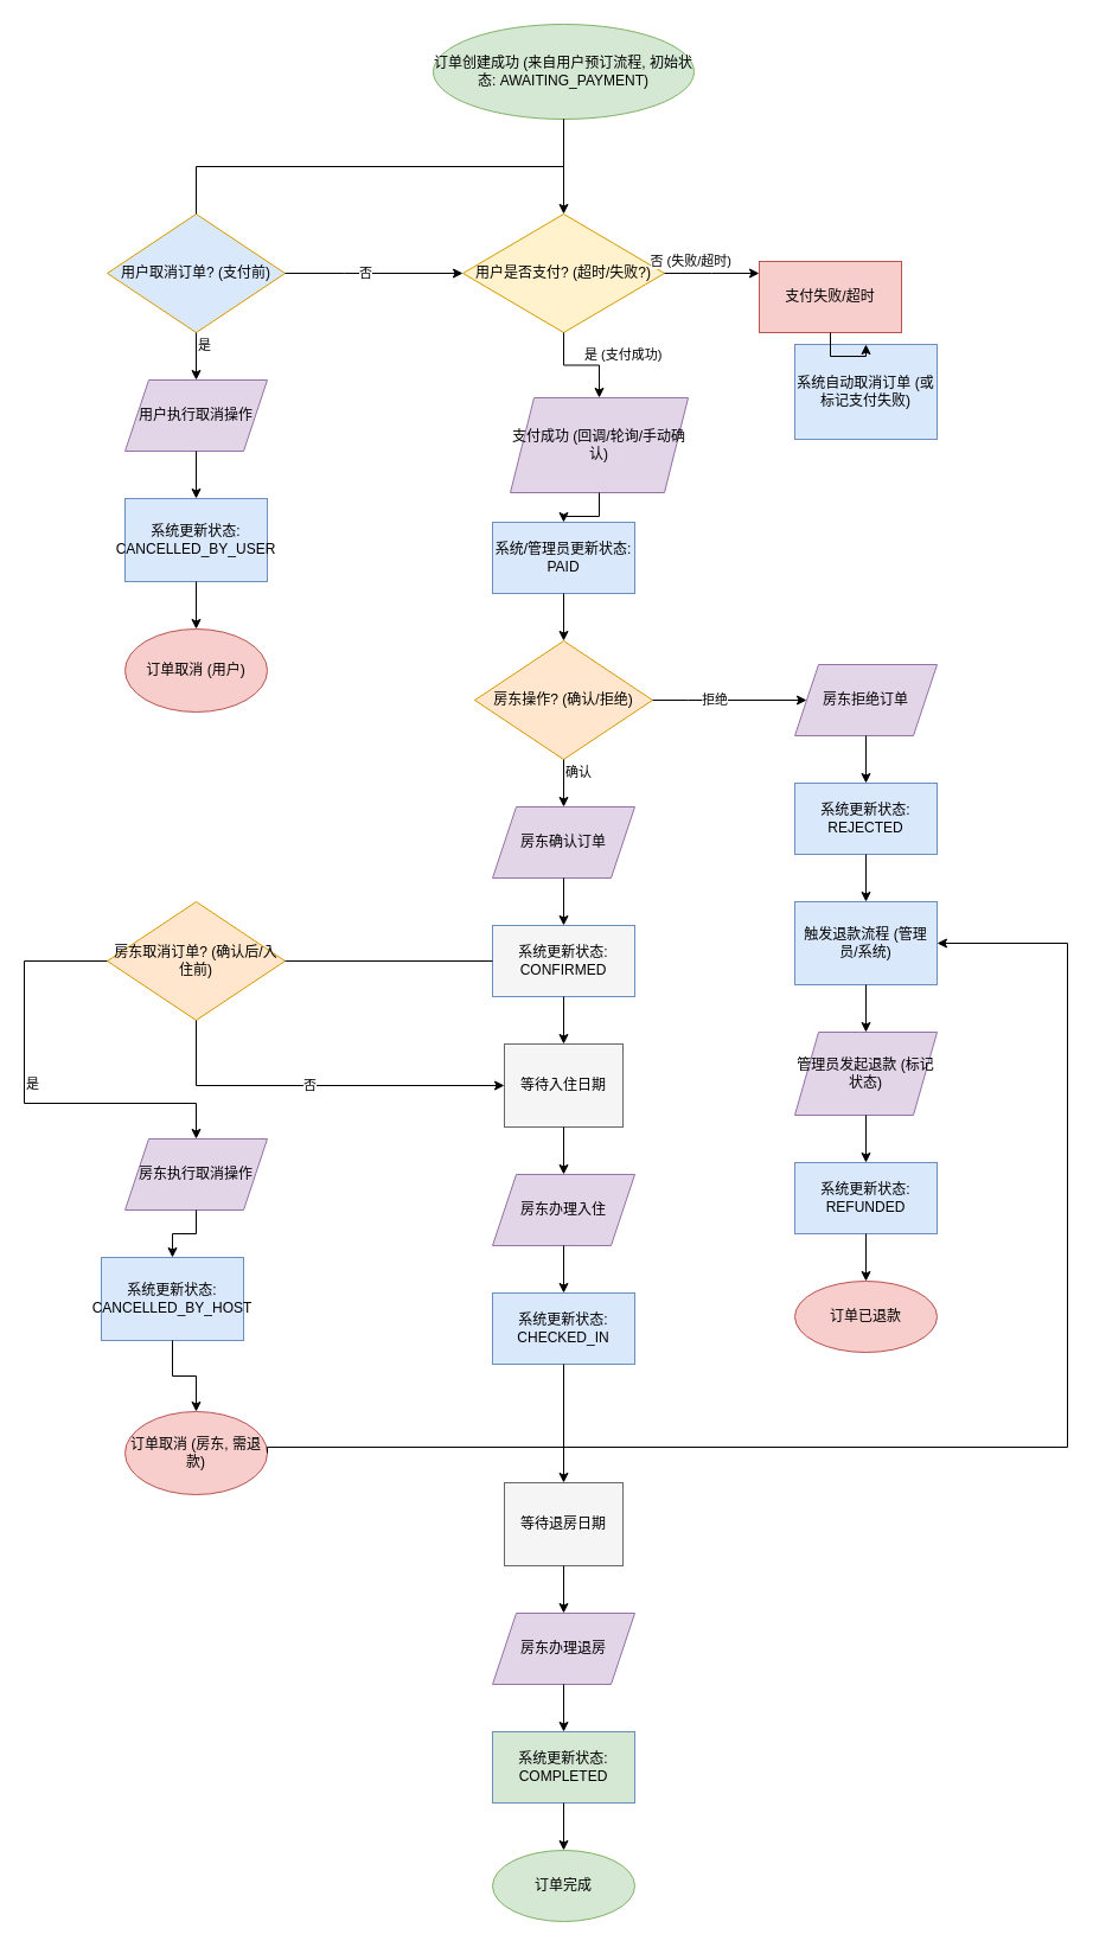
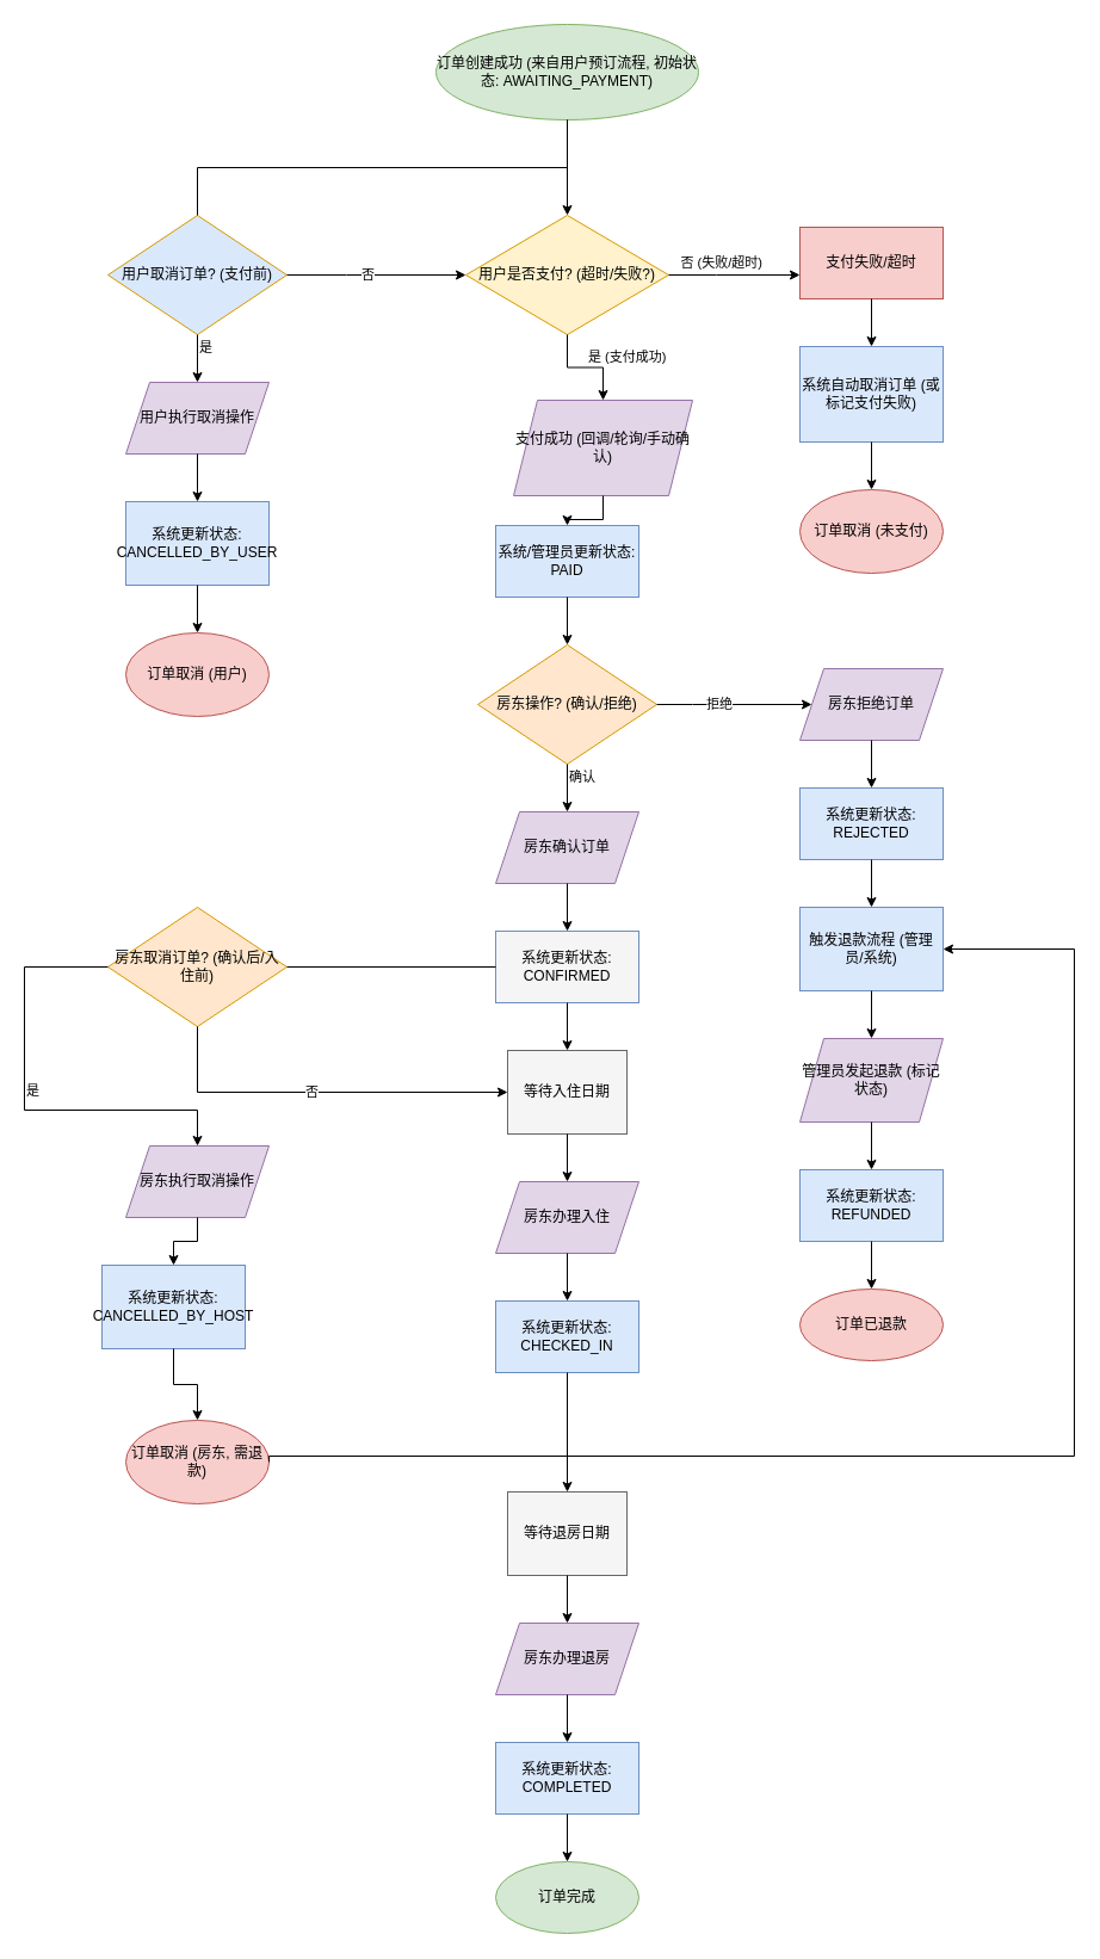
  <mxCell id="0" />
  <mxCell id="1" parent="0" />
  <mxCell id="2" value="订单创建成功 (来自用户预订流程, 初始状态: AWAITING_PAYMENT)" style="ellipse;whiteSpace=wrap;html=1;fillColor=#d5e8d4;strokeColor=#82b366;" parent="1" vertex="1"><mxGeometry x="365" width="220" height="80" as="geometry" y="20" /></mxCell>
  <mxCell id="3" value="用户是否支付? (超时/失败?)" style="rhombus;whiteSpace=wrap;html=1;fillColor=#fff2cc;strokeColor=#d79b00;" parent="1" vertex="1"><mxGeometry x="390" y="180" width="170" height="100" as="geometry" /></mxCell>
  <mxCell id="4" value="支付成功 (回调/轮询/手动确认)" style="shape=parallelogram;perimeter=parallelogramPerimeter;whiteSpace=wrap;html=1;fixedSize=1;fillColor=#e1d5e7;strokeColor=#9673a6;" parent="1" vertex="1"><mxGeometry x="430" y="335" width="150" height="80" as="geometry" /></mxCell>
  <mxCell id="5" value="系统/管理员更新状态: PAID" style="rounded=0;whiteSpace=wrap;html=1;fillColor=#dae8fc;strokeColor=#6c8ebf;" parent="1" vertex="1"><mxGeometry x="415" y="440" width="120" height="60" as="geometry" /></mxCell>
  <mxCell id="6" value="房东操作? (确认/拒绝)" style="rhombus;whiteSpace=wrap;html=1;fillColor=#ffe6cc;strokeColor=#d79b00;" parent="1" vertex="1"><mxGeometry x="400" y="540" width="150" height="100" as="geometry" /></mxCell>
  <mxCell id="7" value="房东确认订单" style="shape=parallelogram;perimeter=parallelogramPerimeter;whiteSpace=wrap;html=1;fixedSize=1;fillColor=#e1d5e7;strokeColor=#9673a6;" parent="1" vertex="1"><mxGeometry x="415" y="680" width="120" height="60" as="geometry" /></mxCell>
  <mxCell id="8" value="系统更新状态: CONFIRMED" style="rounded=0;whiteSpace=wrap;html=1;fillColor=#f5f5f5;strokeColor=#6c8ebf;" parent="1" vertex="1"><mxGeometry x="415" y="780" width="120" height="60" as="geometry" /></mxCell>
  <mxCell id="9" value="等待入住日期" style="shape=time;whiteSpace=wrap;html=1;fillColor=#f5f5f5;strokeColor=#666666;" parent="1" vertex="1"><mxGeometry x="425" y="880" width="100" height="70" as="geometry" /></mxCell>
  <mxCell id="10" value="房东办理入住" style="shape=parallelogram;perimeter=parallelogramPerimeter;whiteSpace=wrap;html=1;fixedSize=1;fillColor=#e1d5e7;strokeColor=#9673a6;" parent="1" vertex="1"><mxGeometry x="415" y="990" width="120" height="60" as="geometry" /></mxCell>
  <mxCell id="11" value="系统更新状态: CHECKED_IN" style="rounded=0;whiteSpace=wrap;html=1;fillColor=#dae8fc;strokeColor=#6c8ebf;" parent="1" vertex="1"><mxGeometry x="415" y="1090" width="120" height="60" as="geometry" /></mxCell>
  <mxCell id="12" value="等待退房日期" style="shape=time;whiteSpace=wrap;html=1;fillColor=#f5f5f5;strokeColor=#666666;" parent="1" vertex="1"><mxGeometry x="425" y="1250" width="100" height="70" as="geometry" /></mxCell>
  <mxCell id="13" value="房东办理退房" style="shape=parallelogram;perimeter=parallelogramPerimeter;whiteSpace=wrap;html=1;fixedSize=1;fillColor=#e1d5e7;strokeColor=#9673a6;" parent="1" vertex="1"><mxGeometry x="415" y="1360" width="120" height="60" as="geometry" /></mxCell>
- <mxCell id="14" value="系统更新状态: COMPLETED" style="rounded=0;whiteSpace=wrap;html=1;fillColor=#d5e8d4;strokeColor=#6c8ebf;" parent="1" vertex="1"><mxGeometry x="415" y="1460" width="120" height="60" as="geometry" /></mxCell>
- <mxCell id="15" value="支付失败/超时" style="rounded=0;whiteSpace=wrap;html=1;fillColor=#f8cecc;strokeColor=#b85450;" parent="1" vertex="1"><mxGeometry x="640" y="220" width="120" height="60" as="geometry" /></mxCell>
+ <mxCell id="14" value="系统更新状态: COMPLETED" style="rounded=0;whiteSpace=wrap;html=1;fillColor=#dae8fc;strokeColor=#6c8ebf;" parent="1" vertex="1"><mxGeometry x="415" y="1460" width="120" height="60" as="geometry" /></mxCell>
+ <mxCell id="15" value="支付失败/超时" style="rounded=0;whiteSpace=wrap;html=1;fillColor=#f8cecc;strokeColor=#b85450;" parent="1" vertex="1"><mxGeometry x="670" y="190" width="120" height="60" as="geometry" /></mxCell>
  <mxCell id="16" value="系统自动取消订单 (或标记支付失败)" style="rounded=0;whiteSpace=wrap;html=1;fillColor=#dae8fc;strokeColor=#6c8ebf;" parent="1" vertex="1"><mxGeometry x="670" y="290" width="120" height="80" as="geometry" /></mxCell>
+ <mxCell id="17" value="订单取消 (未支付)" style="ellipse;whiteSpace=wrap;html=1;fillColor=#f8cecc;strokeColor=#b85450;" parent="1" vertex="1"><mxGeometry x="670" y="410" width="120" height="70" as="geometry" /></mxCell>
  <mxCell id="18" value="用户取消订单? (支付前)" style="rhombus;whiteSpace=wrap;html=1;fillColor=#dae8fc;strokeColor=#d79b00;" parent="1" vertex="1"><mxGeometry x="90" y="180" width="150" height="100" as="geometry" /></mxCell>
  <mxCell id="19" value="用户执行取消操作" style="shape=parallelogram;perimeter=parallelogramPerimeter;whiteSpace=wrap;html=1;fixedSize=1;fillColor=#e1d5e7;strokeColor=#9673a6;" parent="1" vertex="1"><mxGeometry x="105" y="320" width="120" height="60" as="geometry" /></mxCell>
  <mxCell id="20" value="系统更新状态: CANCELLED_BY_USER" style="rounded=0;whiteSpace=wrap;html=1;fillColor=#dae8fc;strokeColor=#6c8ebf;" parent="1" vertex="1"><mxGeometry x="105" y="420" width="120" height="70" as="geometry" /></mxCell>
  <mxCell id="21" value="房东拒绝订单" style="shape=parallelogram;perimeter=parallelogramPerimeter;whiteSpace=wrap;html=1;fixedSize=1;fillColor=#e1d5e7;strokeColor=#9673a6;" parent="1" vertex="1"><mxGeometry x="670" y="560" width="120" height="60" as="geometry" /></mxCell>
  <mxCell id="22" value="系统更新状态: REJECTED" style="rounded=0;whiteSpace=wrap;html=1;fillColor=#dae8fc;strokeColor=#6c8ebf;" parent="1" vertex="1"><mxGeometry x="670" y="660" width="120" height="60" as="geometry" /></mxCell>
  <mxCell id="23" value="触发退款流程 (管理员/系统)" style="rounded=0;whiteSpace=wrap;html=1;fillColor=#dae8fc;strokeColor=#6c8ebf;" parent="1" vertex="1"><mxGeometry x="670" y="760" width="120" height="70" as="geometry" /></mxCell>
  <mxCell id="24" value="管理员发起退款 (标记状态)" style="shape=parallelogram;perimeter=parallelogramPerimeter;whiteSpace=wrap;html=1;fixedSize=1;fillColor=#e1d5e7;strokeColor=#9673a6;" parent="1" vertex="1"><mxGeometry x="670" y="870" width="120" height="70" as="geometry" /></mxCell>
  <mxCell id="25" value="系统更新状态: REFUNDED" style="rounded=0;whiteSpace=wrap;html=1;fillColor=#dae8fc;strokeColor=#6c8ebf;" parent="1" vertex="1"><mxGeometry x="670" y="980" width="120" height="60" as="geometry" /></mxCell>
  <mxCell id="26" value="订单已退款" style="ellipse;whiteSpace=wrap;html=1;fillColor=#f8cecc;strokeColor=#b85450;" parent="1" vertex="1"><mxGeometry x="670" y="1080" width="120" height="60" as="geometry" /></mxCell>
  <mxCell id="27" value="房东取消订单? (确认后/入住前)" style="rhombus;whiteSpace=wrap;html=1;fillColor=#ffe6cc;strokeColor=#d79b00;" parent="1" vertex="1"><mxGeometry x="90" y="760" width="150" height="100" as="geometry" /></mxCell>
  <mxCell id="28" value="房东执行取消操作" style="shape=parallelogram;perimeter=parallelogramPerimeter;whiteSpace=wrap;html=1;fixedSize=1;fillColor=#e1d5e7;strokeColor=#9673a6;" parent="1" vertex="1"><mxGeometry x="105" y="960" width="120" height="60" as="geometry" /></mxCell>
  <mxCell id="29" value="系统更新状态: CANCELLED_BY_HOST" style="rounded=0;whiteSpace=wrap;html=1;fillColor=#dae8fc;strokeColor=#6c8ebf;" parent="1" vertex="1"><mxGeometry x="85" y="1060" width="120" height="70" as="geometry" /></mxCell>
  <mxCell id="30" value="订单完成" style="ellipse;whiteSpace=wrap;html=1;fillColor=#d5e8d4;strokeColor=#82b366;" parent="1" vertex="1"><mxGeometry x="415" y="1560" width="120" height="60" as="geometry" /></mxCell>
  <mxCell id="31" value="订单取消 (用户)" style="ellipse;whiteSpace=wrap;html=1;fillColor=#f8cecc;strokeColor=#b85450;" parent="1" vertex="1"><mxGeometry x="105" y="530" width="120" height="70" as="geometry" /></mxCell>
  <mxCell id="32" value="订单取消 (房东, 需退款)" style="ellipse;whiteSpace=wrap;html=1;fillColor=#f8cecc;strokeColor=#b85450;" parent="1" vertex="1"><mxGeometry x="105" y="1190" width="120" height="70" as="geometry" /></mxCell>
  <mxCell id="33" value="" style="edgeStyle=orthogonalEdgeStyle;rounded=0;orthogonalLoop=1;jettySize=auto;html=1;endArrow=classic;endFill=1;" parent="1" source="2" target="3" edge="1"><mxGeometry relative="1" as="geometry" /></mxCell>
  <mxCell id="34" value="是 (支付成功)" style="edgeStyle=orthogonalEdgeStyle;rounded=0;orthogonalLoop=1;jettySize=auto;html=1;endArrow=classic;endFill=1;align=left;verticalAlign=bottom;" parent="1" source="3" target="4" edge="1"><mxGeometry relative="1" as="geometry" /></mxCell>
  <mxCell id="35" value="否 (失败/超时)" style="edgeStyle=orthogonalEdgeStyle;rounded=0;orthogonalLoop=1;jettySize=auto;html=1;endArrow=classic;endFill=1;align=right;verticalAlign=middle;" parent="1" source="3" target="15" edge="1"><mxGeometry x="0.455" y="10" relative="1" as="geometry"><mxPoint x="600" y="230" as="sourcePoint" /><Array as="points"><mxPoint x="600" y="230" /><mxPoint x="730" y="230" /></Array><mxPoint as="offset" /></mxGeometry></mxCell>
  <mxCell id="36" value="" style="edgeStyle=orthogonalEdgeStyle;rounded=0;orthogonalLoop=1;jettySize=auto;html=1;endArrow=classic;endFill=1;" parent="1" source="4" target="5" edge="1"><mxGeometry relative="1" as="geometry" /></mxCell>
  <mxCell id="37" value="" style="edgeStyle=orthogonalEdgeStyle;rounded=0;orthogonalLoop=1;jettySize=auto;html=1;endArrow=classic;endFill=1;" parent="1" source="5" target="6" edge="1"><mxGeometry relative="1" as="geometry" /></mxCell>
  <mxCell id="38" value="确认" style="edgeStyle=orthogonalEdgeStyle;rounded=0;orthogonalLoop=1;jettySize=auto;html=1;endArrow=classic;endFill=1;align=left;verticalAlign=bottom;" parent="1" source="6" target="7" edge="1"><mxGeometry relative="1" as="geometry" /></mxCell>
  <mxCell id="39" value="拒绝" style="edgeStyle=orthogonalEdgeStyle;rounded=0;orthogonalLoop=1;jettySize=auto;html=1;endArrow=classic;endFill=1;align=right;verticalAlign=middle;" parent="1" source="6" target="21" edge="1"><mxGeometry relative="1" as="geometry"><mxPoint x="580" y="590" as="sourcePoint" /><Array as="points"><mxPoint x="580" y="590" /><mxPoint x="730" y="590" /></Array></mxGeometry></mxCell>
  <mxCell id="40" value="" style="edgeStyle=orthogonalEdgeStyle;rounded=0;orthogonalLoop=1;jettySize=auto;html=1;endArrow=classic;endFill=1;" parent="1" source="7" target="8" edge="1"><mxGeometry relative="1" as="geometry" /></mxCell>
  <mxCell id="41" value="" style="edgeStyle=orthogonalEdgeStyle;rounded=0;orthogonalLoop=1;jettySize=auto;html=1;endArrow=classic;endFill=1;" parent="1" source="8" target="9" edge="1"><mxGeometry relative="1" as="geometry" /></mxCell>
  <mxCell id="42" value="" style="edgeStyle=orthogonalEdgeStyle;rounded=0;orthogonalLoop=1;jettySize=auto;html=1;endArrow=classic;endFill=1;" parent="1" source="9" target="10" edge="1"><mxGeometry relative="1" as="geometry" /></mxCell>
  <mxCell id="43" value="" style="edgeStyle=orthogonalEdgeStyle;rounded=0;orthogonalLoop=1;jettySize=auto;html=1;endArrow=classic;endFill=1;" parent="1" source="10" target="11" edge="1"><mxGeometry relative="1" as="geometry" /></mxCell>
  <mxCell id="44" value="" style="edgeStyle=orthogonalEdgeStyle;rounded=0;orthogonalLoop=1;jettySize=auto;html=1;endArrow=classic;endFill=1;" parent="1" source="11" target="12" edge="1"><mxGeometry relative="1" as="geometry" /></mxCell>
  <mxCell id="45" value="" style="edgeStyle=orthogonalEdgeStyle;rounded=0;orthogonalLoop=1;jettySize=auto;html=1;endArrow=classic;endFill=1;" parent="1" source="12" target="13" edge="1"><mxGeometry relative="1" as="geometry" /></mxCell>
  <mxCell id="46" value="" style="edgeStyle=orthogonalEdgeStyle;rounded=0;orthogonalLoop=1;jettySize=auto;html=1;endArrow=classic;endFill=1;" parent="1" source="13" target="14" edge="1"><mxGeometry relative="1" as="geometry" /></mxCell>
  <mxCell id="47" value="" style="edgeStyle=orthogonalEdgeStyle;rounded=0;orthogonalLoop=1;jettySize=auto;html=1;endArrow=classic;endFill=1;" parent="1" source="14" target="30" edge="1"><mxGeometry relative="1" as="geometry" /></mxCell>
  <mxCell id="48" value="" style="edgeStyle=orthogonalEdgeStyle;rounded=0;orthogonalLoop=1;jettySize=auto;html=1;endArrow=classic;endFill=1;" parent="1" source="15" target="16" edge="1"><mxGeometry relative="1" as="geometry" /></mxCell>
+ <mxCell id="49" value="" style="edgeStyle=orthogonalEdgeStyle;rounded=0;orthogonalLoop=1;jettySize=auto;html=1;endArrow=classic;endFill=1;" parent="1" source="16" target="17" edge="1"><mxGeometry relative="1" as="geometry" /></mxCell>
  <mxCell id="50" value="" style="edgeStyle=orthogonalEdgeStyle;rounded=0;orthogonalLoop=1;jettySize=auto;html=1;endArrow=none;endFill=0;" parent="1" source="2" target="18" edge="1"><mxGeometry relative="1" as="geometry"><Array as="points"><mxPoint x="165" y="140" /></Array></mxGeometry></mxCell>
  <mxCell id="51" value="是" style="edgeStyle=orthogonalEdgeStyle;rounded=0;orthogonalLoop=1;jettySize=auto;html=1;endArrow=classic;endFill=1;align=left;verticalAlign=bottom;" parent="1" source="18" target="19" edge="1"><mxGeometry relative="1" as="geometry" /></mxCell>
  <mxCell id="52" value="" style="edgeStyle=orthogonalEdgeStyle;rounded=0;orthogonalLoop=1;jettySize=auto;html=1;endArrow=classic;endFill=1;" parent="1" source="19" target="20" edge="1"><mxGeometry relative="1" as="geometry" /></mxCell>
  <mxCell id="53" value="" style="edgeStyle=orthogonalEdgeStyle;rounded=0;orthogonalLoop=1;jettySize=auto;html=1;endArrow=classic;endFill=1;" parent="1" source="20" target="31" edge="1"><mxGeometry relative="1" as="geometry" /></mxCell>
  <mxCell id="54" value="" style="edgeStyle=orthogonalEdgeStyle;rounded=0;orthogonalLoop=1;jettySize=auto;html=1;endArrow=classic;endFill=1;" parent="1" source="21" target="22" edge="1"><mxGeometry relative="1" as="geometry" /></mxCell>
  <mxCell id="55" value="" style="edgeStyle=orthogonalEdgeStyle;rounded=0;orthogonalLoop=1;jettySize=auto;html=1;endArrow=classic;endFill=1;" parent="1" source="22" target="23" edge="1"><mxGeometry relative="1" as="geometry" /></mxCell>
  <mxCell id="56" value="" style="edgeStyle=orthogonalEdgeStyle;rounded=0;orthogonalLoop=1;jettySize=auto;html=1;endArrow=classic;endFill=1;" parent="1" source="23" target="24" edge="1"><mxGeometry relative="1" as="geometry" /></mxCell>
  <mxCell id="57" value="" style="edgeStyle=orthogonalEdgeStyle;rounded=0;orthogonalLoop=1;jettySize=auto;html=1;endArrow=classic;endFill=1;" parent="1" source="24" target="25" edge="1"><mxGeometry relative="1" as="geometry" /></mxCell>
  <mxCell id="58" value="" style="edgeStyle=orthogonalEdgeStyle;rounded=0;orthogonalLoop=1;jettySize=auto;html=1;endArrow=classic;endFill=1;" parent="1" source="25" target="26" edge="1"><mxGeometry relative="1" as="geometry" /></mxCell>
  <mxCell id="59" value="" style="edgeStyle=orthogonalEdgeStyle;rounded=0;orthogonalLoop=1;jettySize=auto;html=1;endArrow=none;endFill=0;" parent="1" source="8" target="27" edge="1"><mxGeometry relative="1" as="geometry"><Array as="points"><mxPoint x="165" y="840" /></Array></mxGeometry></mxCell>
  <mxCell id="60" value="是" style="edgeStyle=orthogonalEdgeStyle;rounded=0;orthogonalLoop=1;jettySize=auto;html=1;endArrow=classic;endFill=1;align=left;verticalAlign=bottom;" parent="1" source="27" target="28" edge="1"><mxGeometry relative="1" as="geometry"><Array as="points"><mxPoint x="20" y="810" /><mxPoint x="20" y="930" /></Array></mxGeometry></mxCell>
  <mxCell id="61" value="" style="edgeStyle=orthogonalEdgeStyle;rounded=0;orthogonalLoop=1;jettySize=auto;html=1;endArrow=classic;endFill=1;" parent="1" source="28" target="29" edge="1"><mxGeometry relative="1" as="geometry" /></mxCell>
  <mxCell id="62" value="" style="edgeStyle=orthogonalEdgeStyle;rounded=0;orthogonalLoop=1;jettySize=auto;html=1;endArrow=classic;endFill=1;" parent="1" source="29" target="32" edge="1"><mxGeometry relative="1" as="geometry" /></mxCell>
  <mxCell id="63" value="" style="edgeStyle=orthogonalEdgeStyle;rounded=0;orthogonalLoop=1;jettySize=auto;html=1;endArrow=classic;endFill=1;entryX=1;entryY=0.5;entryDx=0;entryDy=0;exitX=1;exitY=0.5;exitDx=0;exitDy=0;" parent="1" source="32" target="23" edge="1"><mxGeometry relative="1" as="geometry"><Array as="points"><mxPoint x="225" y="1220" /><mxPoint x="900" y="1220" /><mxPoint x="900" y="795" /></Array></mxGeometry></mxCell>
  <mxCell id="64" value="否" style="edgeStyle=orthogonalEdgeStyle;rounded=0;orthogonalLoop=1;jettySize=auto;html=1;endArrow=classic;endFill=1;align=right;verticalAlign=middle;" parent="1" source="18" target="3" edge="1"><mxGeometry relative="1" as="geometry"><Array as="points"><mxPoint x="290" y="230" /><mxPoint x="290" y="230" /></Array></mxGeometry></mxCell>
  <mxCell id="65" value="否" style="edgeStyle=orthogonalEdgeStyle;rounded=0;orthogonalLoop=1;jettySize=auto;html=1;endArrow=classic;endFill=1;align=right;verticalAlign=middle;exitX=0.5;exitY=1;exitDx=0;exitDy=0;" parent="1" source="27" target="9" edge="1"><mxGeometry relative="1" as="geometry"><Array as="points"><mxPoint x="165" y="915" /></Array></mxGeometry></mxCell>
